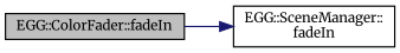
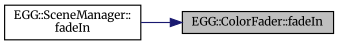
  digraph {
    rankdir=RL
    fontname=Merriweather
    node [color=black fontname=Merriweather fontsize=10 shape=record style=filled]
    n1 [fillcolor=grey75 fontcolor=black height=0.2 label="EGG::ColorFader::fadeIn" width=0.4]
    n2 [fillcolor=white height=0.2 label="EGG::SceneManager::\lfadeIn" width=0.4]
-   n2 -> n1 [color=midnightblue dir=back fontname=Merriweather fontsize=10 labelfontname=FreeMono labelfontsize=10 style=solid]
+   n1 -> n2 [color=midnightblue dir=back fontname=Merriweather fontsize=10 labelfontname=FreeMono labelfontsize=10 style=solid]
  }
